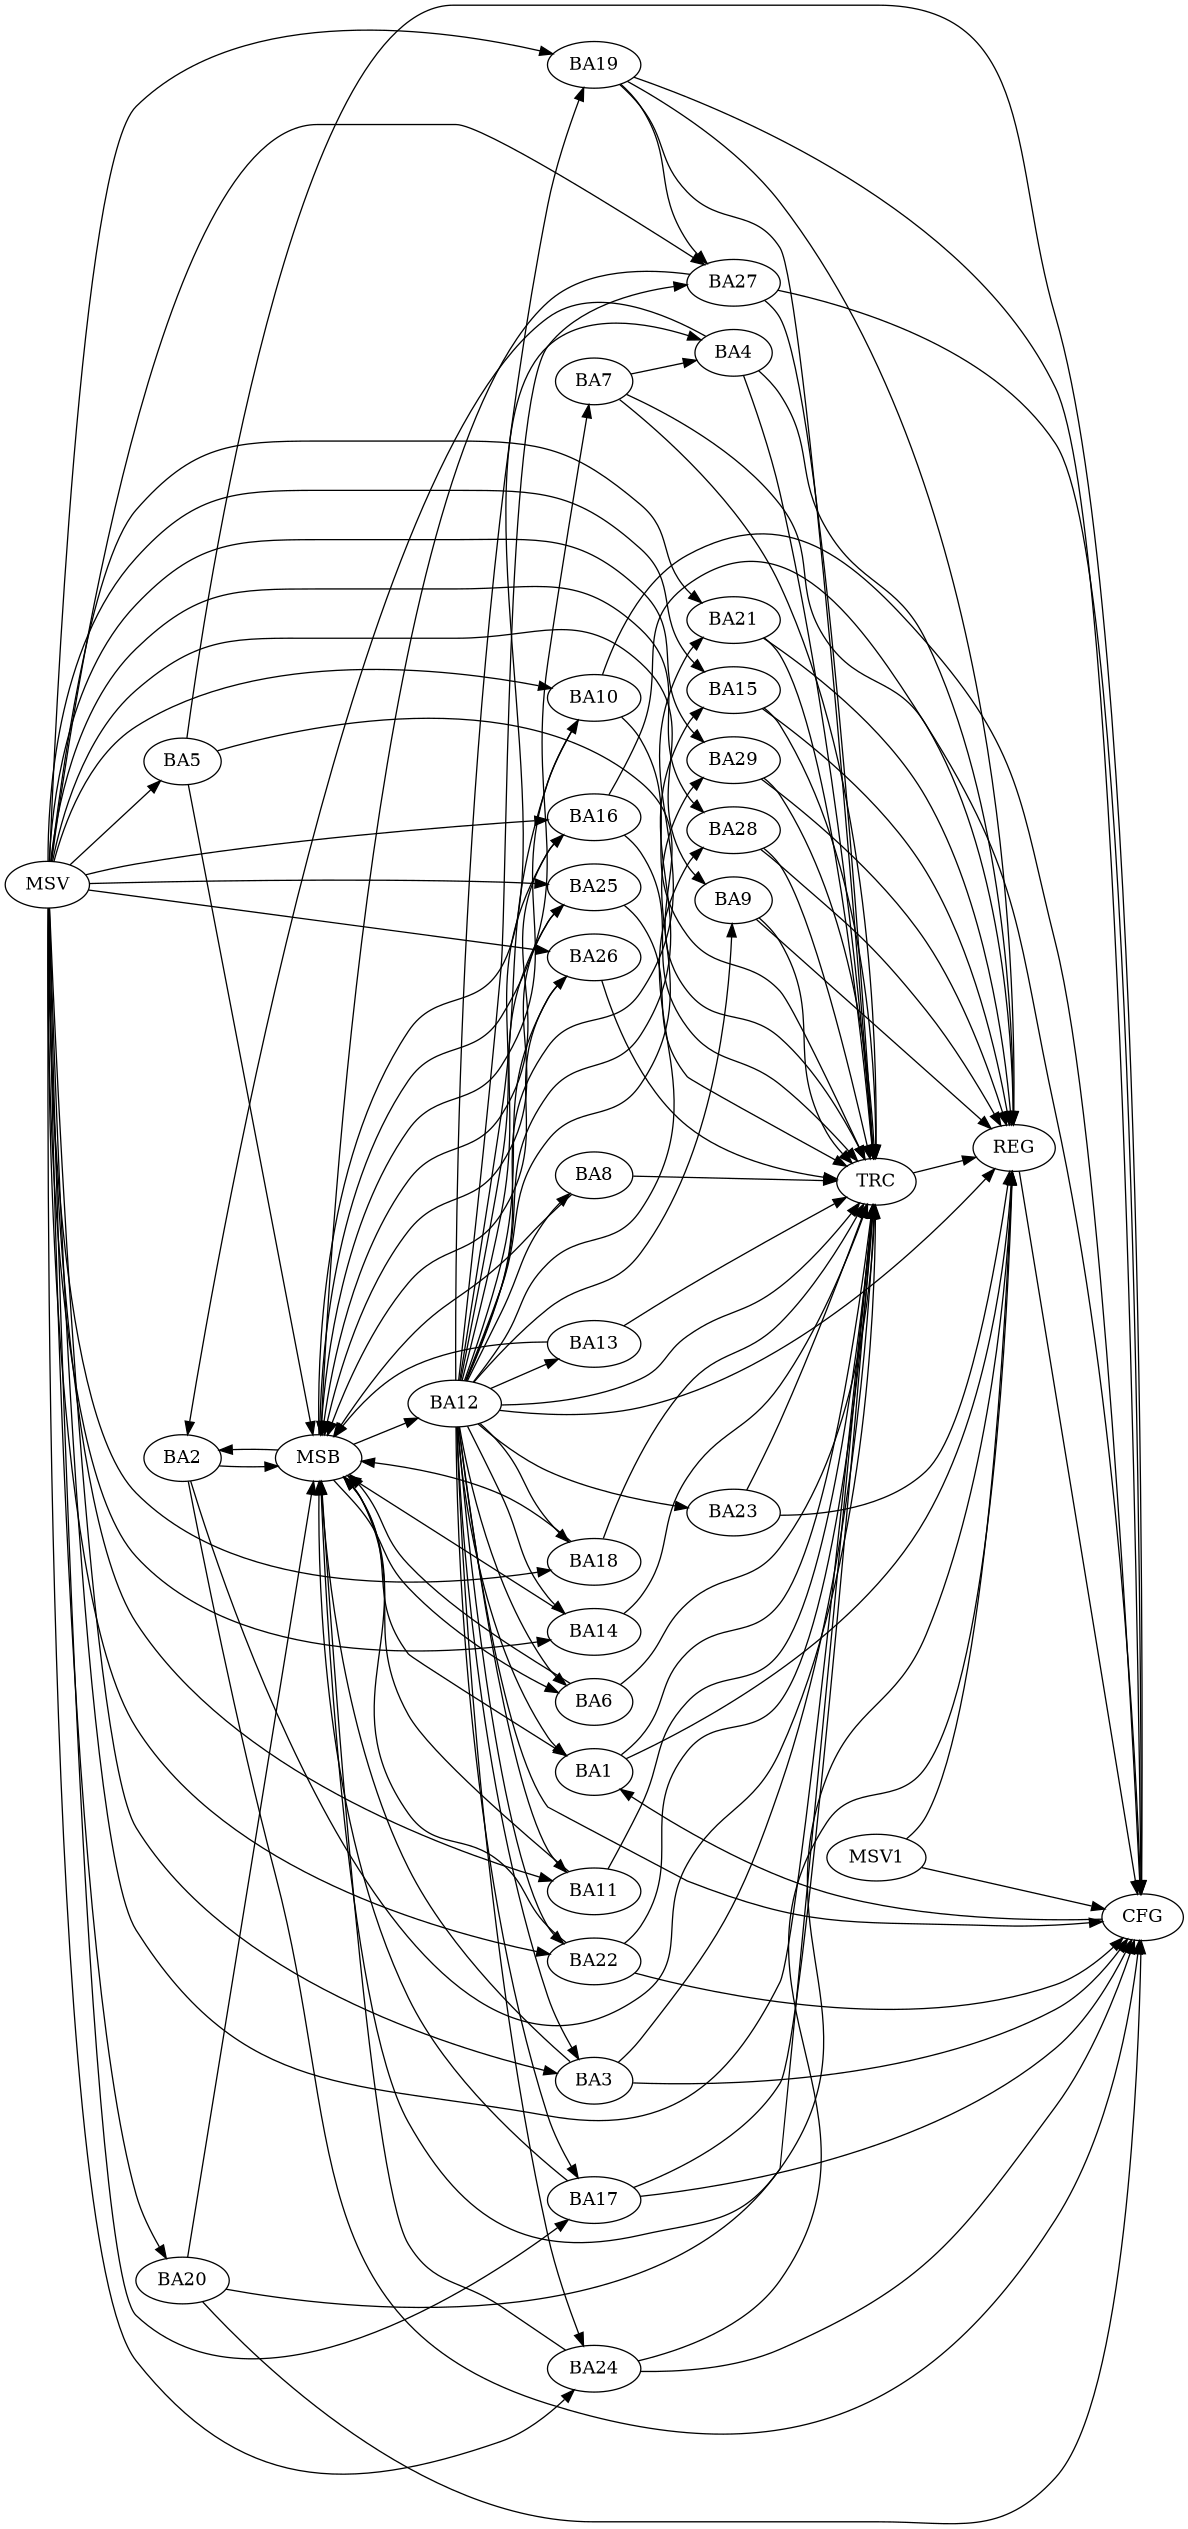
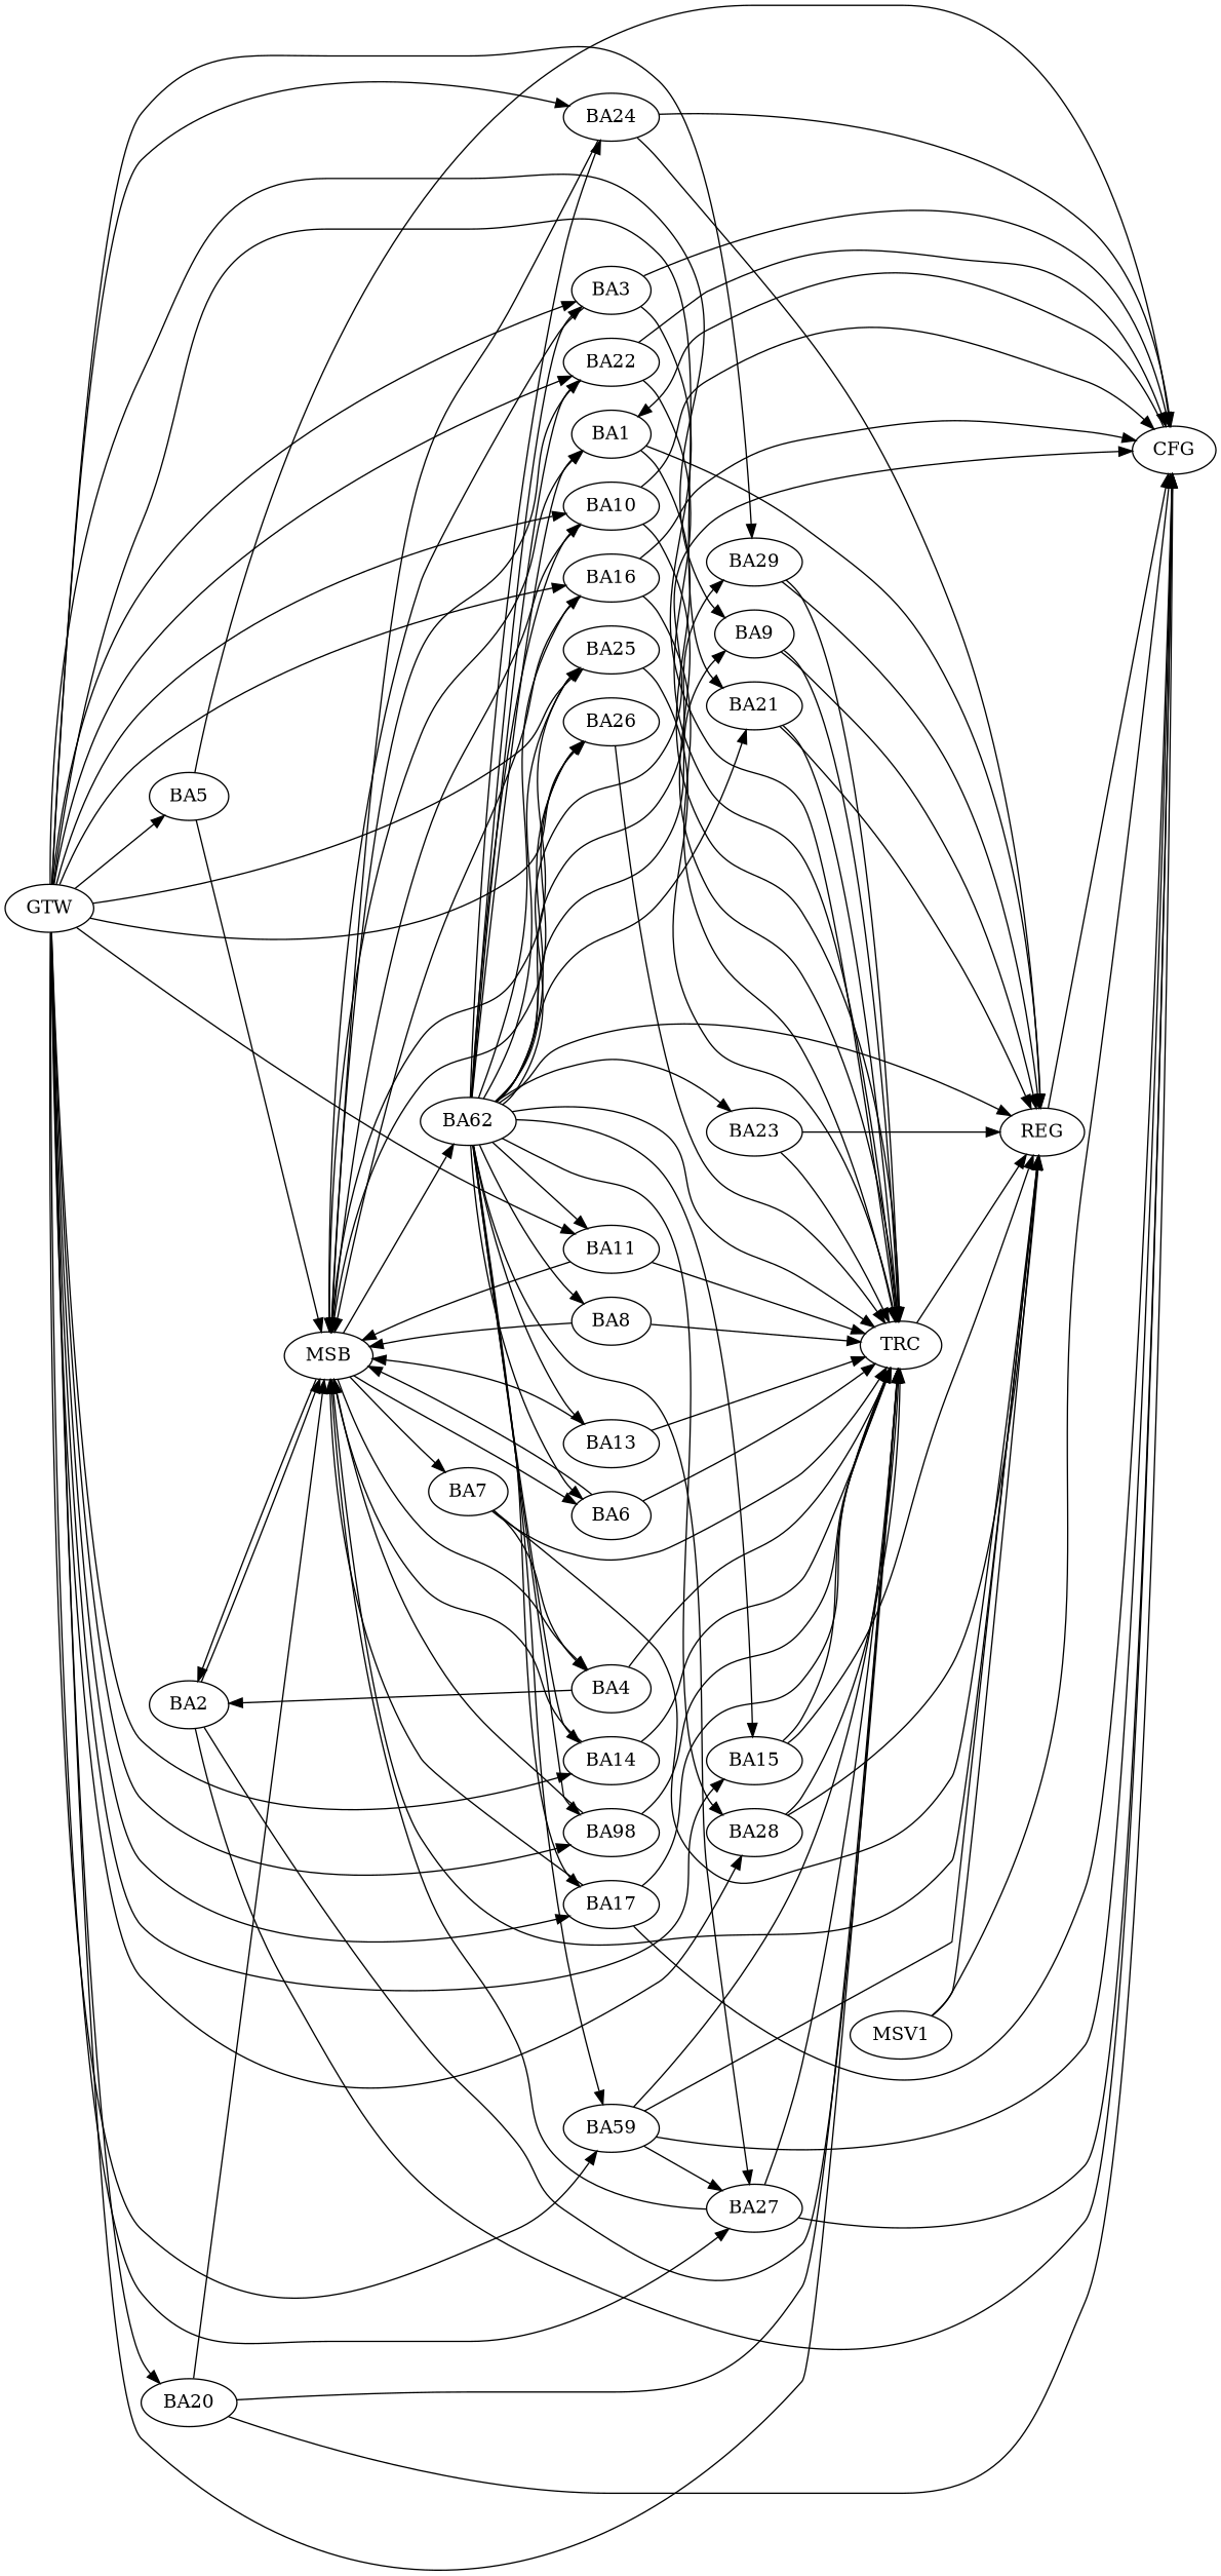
  strict digraph {
    rankdir=LR
    n1 [label=BA1]
    n2 [label=REG]
    n3 [label=TRC]
    n4 [label=CFG]
    n5 [label=BA2]
    n6 [label=MSB]
    n7 [label=BA4]
    n8 [label=BA6]
    n9 [label=BA7]
-   n10 [label=BA12]
+   n10 [label=BA62]
    n11 [label=BA3]
    n12 [label=BA5]
    n13 [label=BA8]
    n14 [label=BA9]
    n15 [label=BA10]
    n16 [label=BA11]
    n17 [label=BA13]
    n18 [label=BA14]
    n19 [label=BA15]
    n20 [label=BA16]
    n21 [label=BA17]
-   n22 [label=BA18]
-   n23 [label=BA19]
+   n22 [label=BA98]
+   n23 [label=BA59]
    n24 [label=BA21]
    n25 [label=BA22]
    n26 [label=BA23]
    n27 [label=BA24]
    n28 [label=BA25]
    n29 [label=BA26]
    n30 [label=BA27]
    n31 [label=BA28]
    n32 [label=BA29]
    n33 [label=MSV1]
    n34 [label=BA20]
-   n35 [label=MSV]
+   n35 [label=GTW]
    n1 -> n2
    n1 -> n3
    n2 -> n4
    n3 -> n2
    n4 -> n1
    n5 -> n3
    n5 -> n4
    n5 -> n6
    n6 -> n1
    n6 -> n2
    n6 -> n5
    n6 -> n7
    n6 -> n8
    n6 -> n9
    n6 -> n10
-   n7 -> n2
    n7 -> n3
    n7 -> n5
    n8 -> n3
    n8 -> n6
    n9 -> n2
    n9 -> n3
    n9 -> n7
    n10 -> n1
    n10 -> n2
    n10 -> n3
    n10 -> n4
    n10 -> n8
    n10 -> n11
    n10 -> n13
    n10 -> n14
    n10 -> n15
    n10 -> n16
    n10 -> n17
    n10 -> n18
    n10 -> n19
    n10 -> n20
    n10 -> n21
    n10 -> n22
    n10 -> n23
    n10 -> n24
    n10 -> n25
    n10 -> n26
    n10 -> n27
    n10 -> n28
    n10 -> n29
    n10 -> n30
    n10 -> n31
    n10 -> n32
    n11 -> n3
    n11 -> n4
    n11 -> n6
-   n12 -> n3
    n12 -> n4
    n12 -> n6
    n13 -> n3
    n13 -> n6
    n14 -> n2
    n14 -> n3
    n15 -> n3
    n15 -> n4
    n15 -> n6
    n16 -> n3
    n16 -> n6
    n17 -> n3
    n17 -> n6
    n18 -> n3
    n18 -> n6
    n19 -> n2
    n19 -> n3
    n20 -> n3
    n20 -> n4
    n20 -> n6
    n21 -> n3
    n21 -> n4
    n21 -> n6
    n22 -> n3
    n22 -> n6
    n23 -> n2
    n23 -> n3
    n23 -> n4
    n23 -> n30
    n24 -> n2
    n24 -> n3
    n25 -> n3
    n25 -> n4
    n25 -> n6
    n26 -> n2
    n26 -> n3
    n27 -> n2
    n27 -> n4
    n27 -> n6
    n28 -> n3
    n28 -> n6
    n29 -> n3
    n29 -> n6
    n30 -> n3
    n30 -> n4
    n30 -> n6
    n31 -> n2
    n31 -> n3
    n32 -> n2
    n32 -> n3
    n33 -> n2
    n33 -> n4
    n34 -> n3
    n34 -> n4
    n34 -> n6
    n35 -> n3
    n35 -> n11
    n35 -> n12
    n35 -> n14
    n35 -> n15
    n35 -> n16
    n35 -> n18
    n35 -> n19
    n35 -> n20
    n35 -> n21
    n35 -> n22
    n35 -> n23
    n35 -> n24
    n35 -> n25
    n35 -> n27
    n35 -> n28
    n35 -> n29
    n35 -> n30
    n35 -> n31
    n35 -> n32
    n35 -> n34
  }
